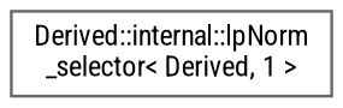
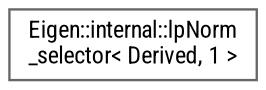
  digraph {
    rankdir=LR
    fontname="Roboto Condensed"
-   n1 [color=grey40 fillcolor=white fontname="Roboto Condensed" fontsize=10 height=0.2 label="Derived::internal::lpNorm\l_selector\< Derived, 1 \>" shape=box style=filled width=0.4]
+   n1 [color=grey40 fillcolor=white fontname="Roboto Condensed" fontsize=10 height=0.2 label="Eigen::internal::lpNorm\l_selector\< Derived, 1 \>" shape=box style=filled width=0.4]
  }
